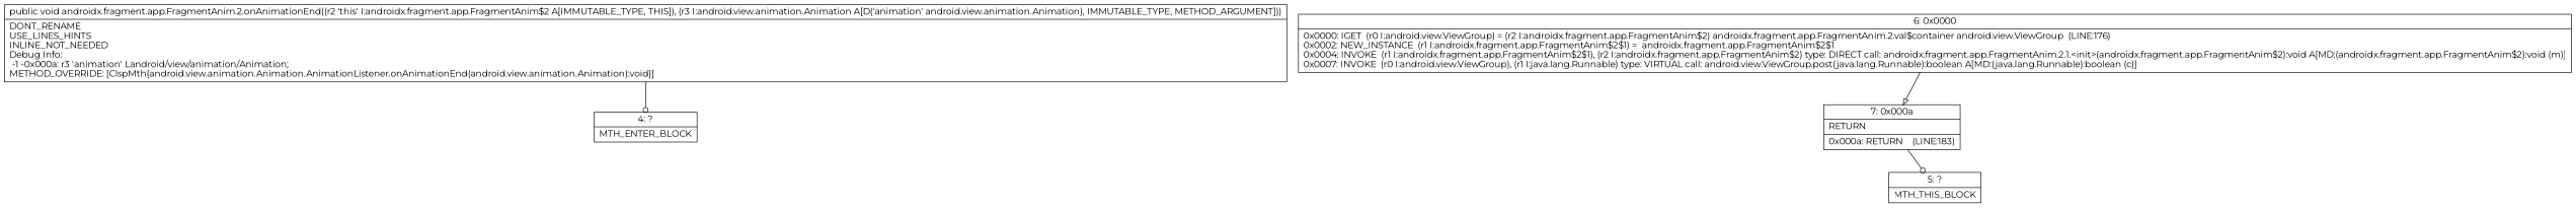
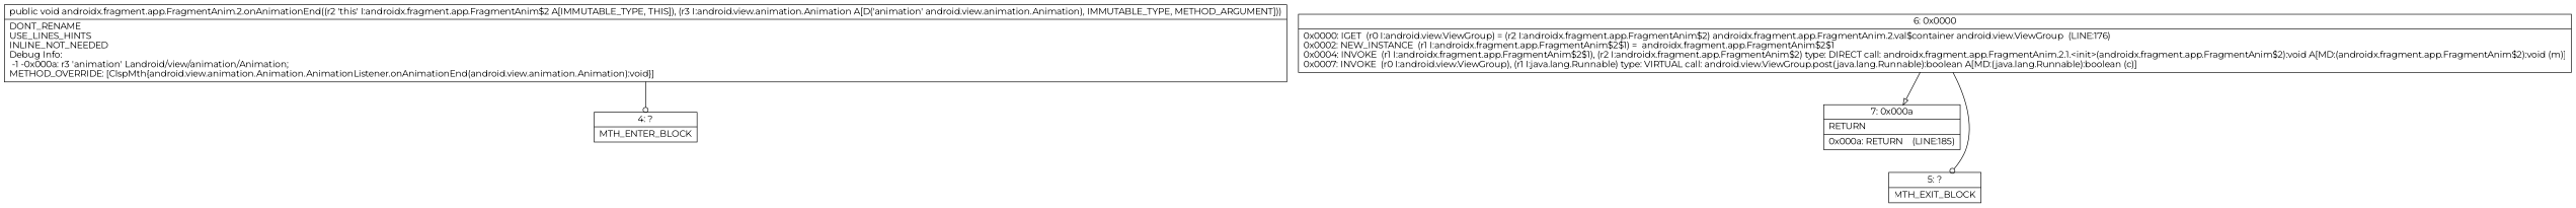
  digraph {
    fontname=Montserrat
    node [fontname=Montserrat shape=record]
    edge [arrowhead=odot fontname=Montserrat]
    n1 [label="{4\:\ ?|MTH_ENTER_BLOCK\l}"]
    n2 [label="{6\:\ 0x0000|0x0000: IGET  (r0 I:android.view.ViewGroup) = (r2 I:androidx.fragment.app.FragmentAnim$2) androidx.fragment.app.FragmentAnim.2.val$container android.view.ViewGroup  (LINE:176)\l0x0002: NEW_INSTANCE  (r1 I:androidx.fragment.app.FragmentAnim$2$1) =  androidx.fragment.app.FragmentAnim$2$1 \l0x0004: INVOKE  (r1 I:androidx.fragment.app.FragmentAnim$2$1), (r2 I:androidx.fragment.app.FragmentAnim$2) type: DIRECT call: androidx.fragment.app.FragmentAnim.2.1.\<init\>(androidx.fragment.app.FragmentAnim$2):void A[MD:(androidx.fragment.app.FragmentAnim$2):void (m)]\l0x0007: INVOKE  (r0 I:android.view.ViewGroup), (r1 I:java.lang.Runnable) type: VIRTUAL call: android.view.ViewGroup.post(java.lang.Runnable):boolean A[MD:(java.lang.Runnable):boolean (c)]\l}"]
-   n3 [label="{7\:\ 0x000a|RETURN\l|0x000a: RETURN    (LINE:183)\l}"]
-   n4 [label="{5\:\ ?|MTH_THIS_BLOCK\l}"]
+   n3 [label="{7\:\ 0x000a|RETURN\l|0x000a: RETURN    (LINE:185)\l}"]
+   n4 [label="{5\:\ ?|MTH_EXIT_BLOCK\l}"]
    n5 [label="{public void androidx.fragment.app.FragmentAnim.2.onAnimationEnd((r2 'this' I:androidx.fragment.app.FragmentAnim$2 A[IMMUTABLE_TYPE, THIS]), (r3 I:android.view.animation.Animation A[D('animation' android.view.animation.Animation), IMMUTABLE_TYPE, METHOD_ARGUMENT]))  | DONT_RENAME\lUSE_LINES_HINTS\lINLINE_NOT_NEEDED\lDebug Info:\l  \-1 \-0x000a: r3 'animation' Landroid\/view\/animation\/Animation;\lMETHOD_OVERRIDE: [ClspMth\{android.view.animation.Animation.AnimationListener.onAnimationEnd(android.view.animation.Animation):void\}]\l}"]
    n2 -> n3 [arrowhead=onormal]
-   n3 -> n4
+   n2 -> n4
    n5 -> n1
  }
